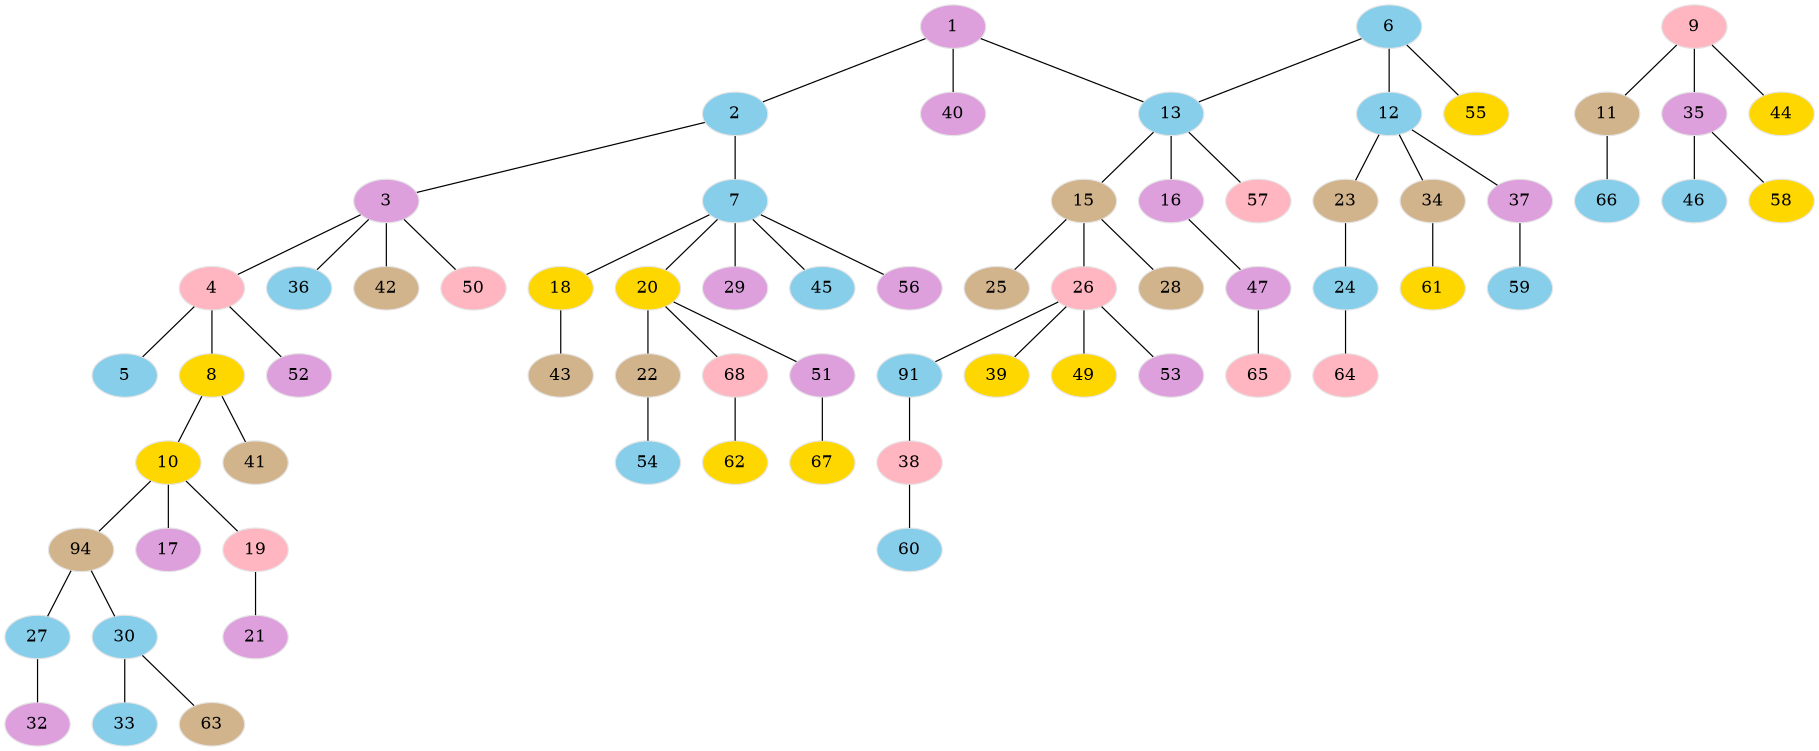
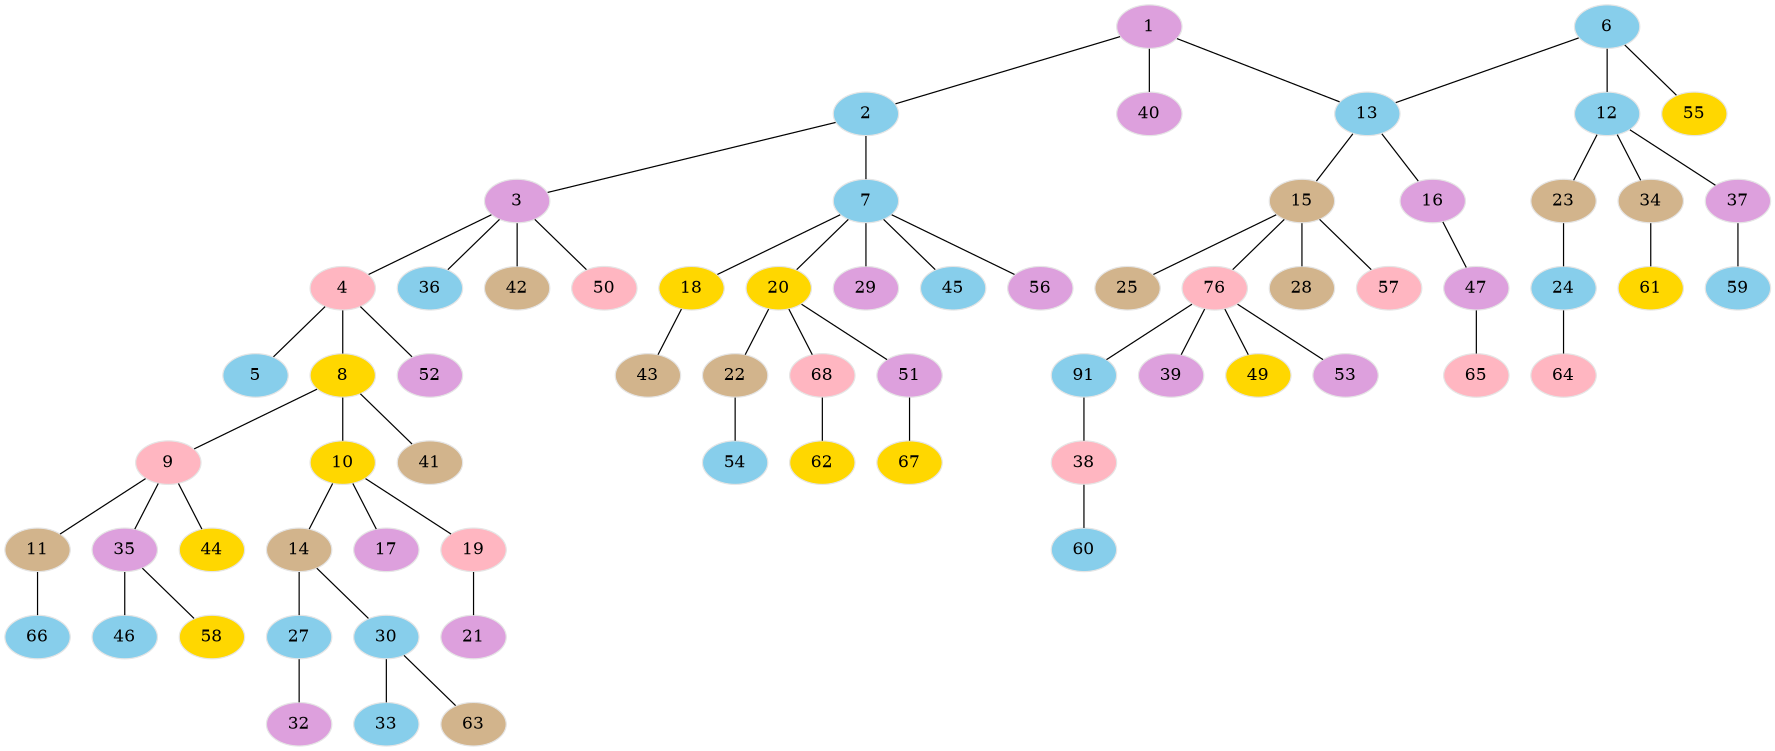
  graph {
    node [color=gray90 fillcolor=skyblue style=filled]
    1 [fillcolor=plum]
    2
    40 [fillcolor=plum]
    13
    3 [fillcolor=plum]
    7
    6
    12
    55 [fillcolor=gold]
    4 [fillcolor=lightpink]
    36
    42 [fillcolor=tan]
    50 [fillcolor=lightpink]
    18 [fillcolor=gold]
    20 [fillcolor=gold]
    29 [fillcolor=plum]
    45
    56 [fillcolor=plum]
    5
    8 [fillcolor=gold]
    52 [fillcolor=plum]
    9 [fillcolor=lightpink]
    10 [fillcolor=gold]
    41 [fillcolor=tan]
    23 [fillcolor=tan]
    34 [fillcolor=tan]
    37 [fillcolor=plum]
    15 [fillcolor=tan]
    16 [fillcolor=plum]
    43 [fillcolor=tan]
    22 [fillcolor=tan]
    n32 [fillcolor=lightpink label=68]
    51 [fillcolor=plum]
    11 [fillcolor=tan]
    35 [fillcolor=plum]
    44 [fillcolor=gold]
-   14 [fillcolor=tan label=94]
+   14 [fillcolor=tan]
    17 [fillcolor=plum]
    19 [fillcolor=lightpink]
    66
    46
    58 [fillcolor=gold]
    27
    30
    21 [fillcolor=plum]
    24
    61 [fillcolor=gold]
    59
    25 [fillcolor=tan]
-   26 [fillcolor=lightpink]
+   26 [fillcolor=lightpink label=76]
    28 [fillcolor=tan]
    57 [fillcolor=lightpink]
    47 [fillcolor=plum]
    32 [fillcolor=plum]
    33
    63 [fillcolor=tan]
    n57 [label=91]
-   39 [fillcolor=gold]
+   39 [fillcolor=plum]
    49 [fillcolor=gold]
    53 [fillcolor=plum]
    65 [fillcolor=lightpink]
    54
    62 [fillcolor=gold]
    67 [fillcolor=gold]
    64 [fillcolor=lightpink]
    38 [fillcolor=lightpink]
    60
    1 -- 2
    1 -- 40
    1 -- 13
    2 -- 3
    2 -- 7
    13 -- 15
    13 -- 16
    3 -- 4
    3 -- 36
    3 -- 42
    3 -- 50
    7 -- 18
    7 -- 20
    7 -- 29
    7 -- 45
    7 -- 56
    6 -- 13
    6 -- 12
    6 -- 55
    12 -- 23
    12 -- 34
    12 -- 37
    4 -- 5
    4 -- 8
    4 -- 52
    18 -- 43
    20 -- 22
    20 -- n32
    20 -- 51
+   8 -- 9
    8 -- 10
    8 -- 41
    9 -- 11
    9 -- 35
    9 -- 44
    10 -- 14
    10 -- 17
    10 -- 19
    23 -- 24
    34 -- 61
    37 -- 59
    15 -- 25
    15 -- 26
    15 -- 28
-   13 -- 57
+   15 -- 57
    16 -- 47
    22 -- 54
    n32 -- 62
    51 -- 67
    11 -- 66
    35 -- 46
    35 -- 58
    14 -- 27
    14 -- 30
    19 -- 21
    27 -- 32
    30 -- 33
    30 -- 63
    24 -- 64
    26 -- n57
    26 -- 39
    26 -- 49
    26 -- 53
    47 -- 65
    n57 -- 38
    38 -- 60
  }
